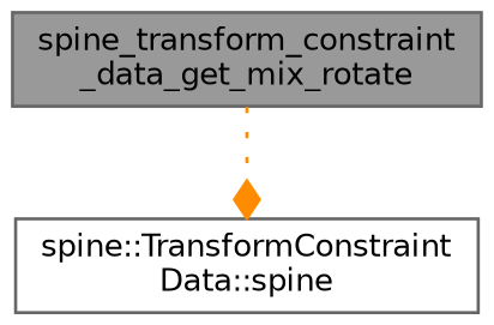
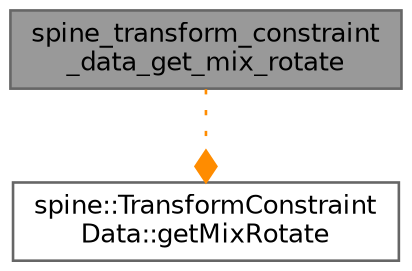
  digraph {
    rankdir=TB
    node [fontname=Helvetica fontsize=10 shape=box style=filled]
    n1 [color=gray40 fillcolor=grey60 fontcolor=black height=0.2 label="spine_transform_constraint\l_data_get_mix_rotate" width=0.4]
-   n2 [color=grey40 fillcolor=white height=0.2 label="spine::TransformConstraint\lData::spine" width=0.4]
+   n2 [color=grey40 fillcolor=white height=0.2 label="spine::TransformConstraint\lData::getMixRotate" width=0.4]
    n1 -> n2 [color=darkorange fontname=Helvetica fontsize=10 labelfontname=Helvetica labelfontsize=10 style=dotted arrowhead=diamond]
  }
